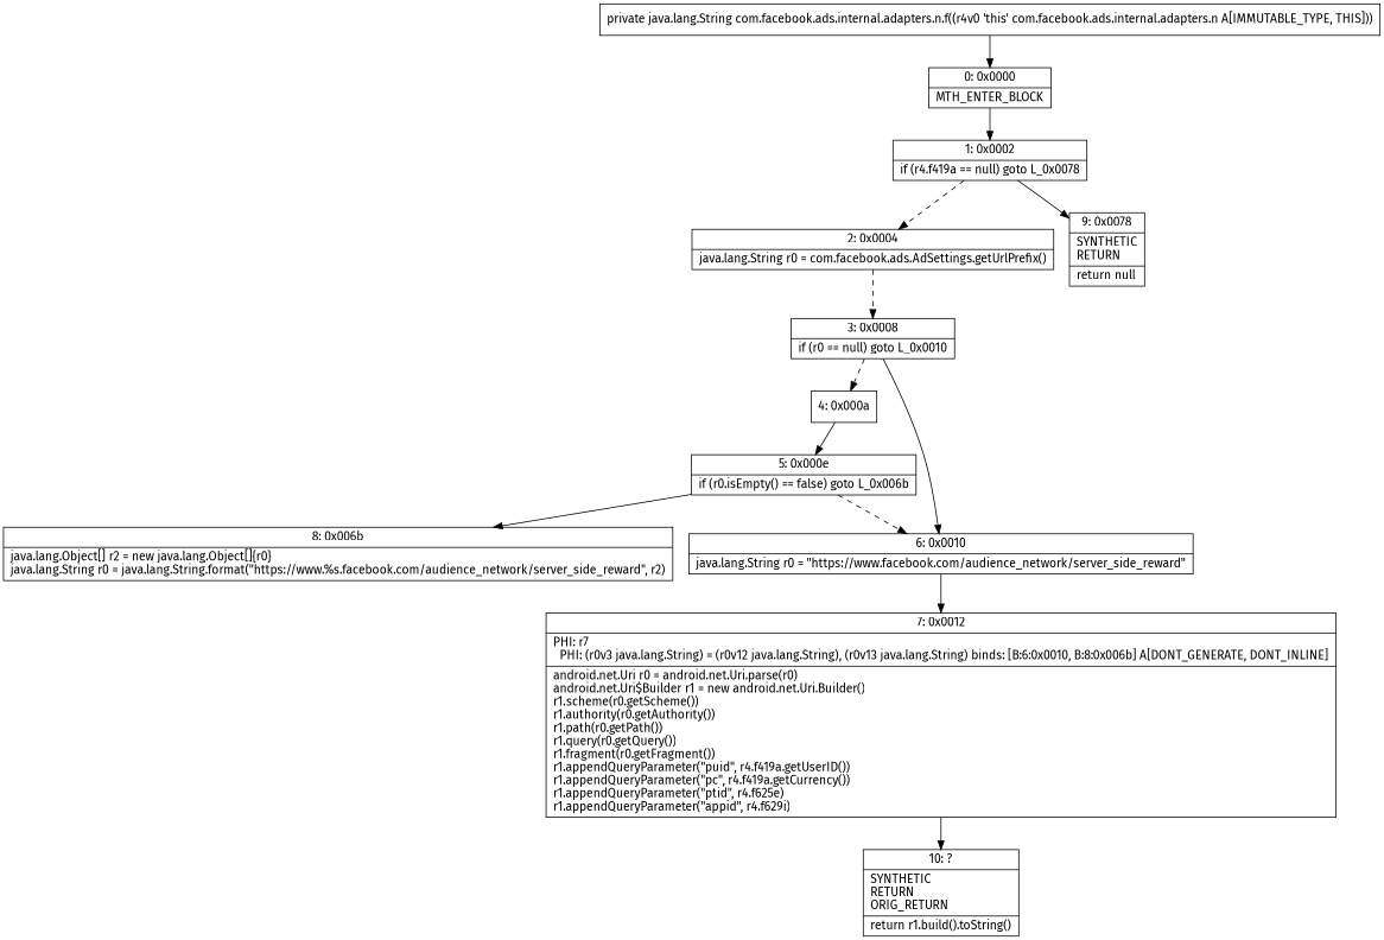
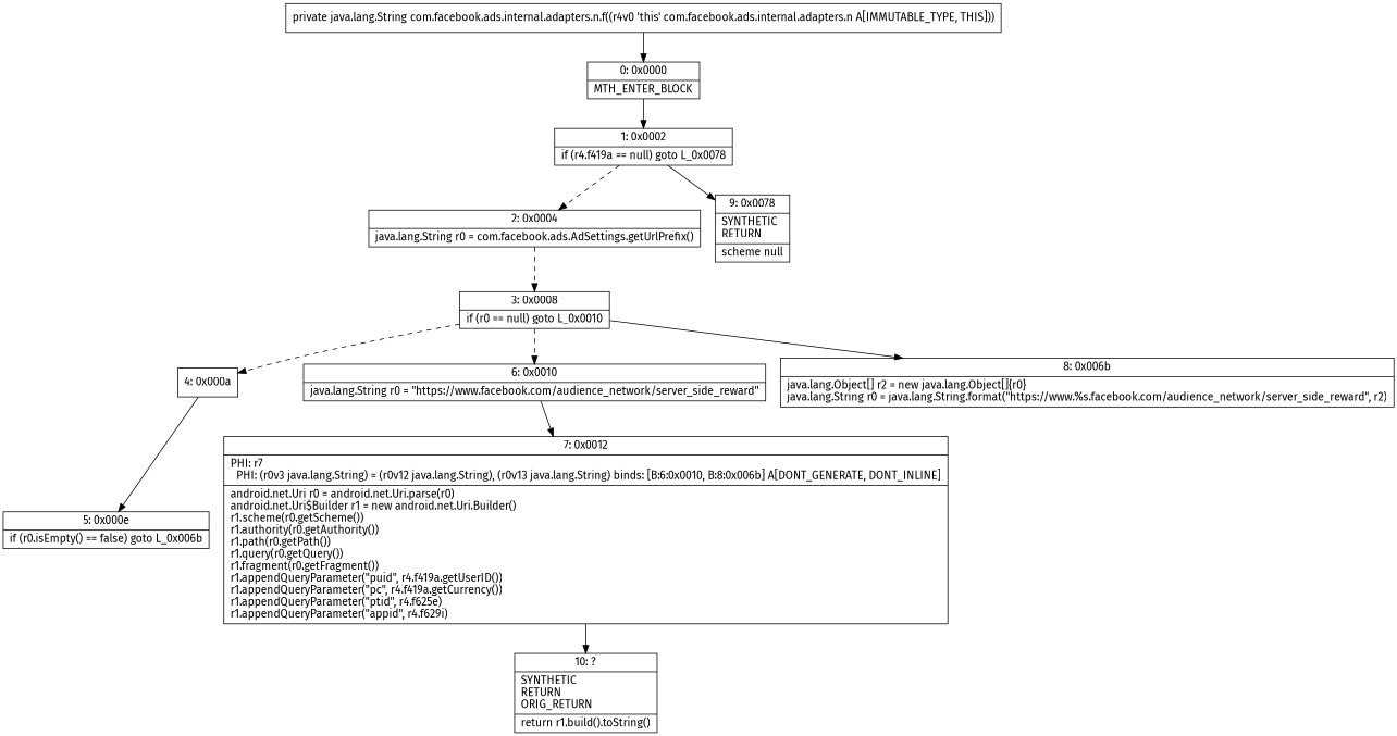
  digraph {
    fontname="Fira Sans"
    node [fontname="Fira Sans" shape=record]
    edge [fontname="Fira Sans"]
    n1 [label="{0\:\ 0x0000|MTH_ENTER_BLOCK\l}"]
    n2 [label="{1\:\ 0x0002|if (r4.f419a == null) goto L_0x0078\l}"]
    n3 [label="{2\:\ 0x0004|java.lang.String r0 = com.facebook.ads.AdSettings.getUrlPrefix()\l}"]
-   n4 [label="{9\:\ 0x0078|SYNTHETIC\lRETURN\l|return null\l}"]
+   n4 [label="{9\:\ 0x0078|SYNTHETIC\lRETURN\l|scheme null\l}"]
    n5 [label="{3\:\ 0x0008|if (r0 == null) goto L_0x0010\l}"]
    n6 [label="{4\:\ 0x000a}"]
    n7 [label="{6\:\ 0x0010|java.lang.String r0 = \"https:\/\/www.facebook.com\/audience_network\/server_side_reward\"\l}"]
    n8 [label="{5\:\ 0x000e|if (r0.isEmpty() == false) goto L_0x006b\l}"]
    n9 [label="{7\:\ 0x0012|PHI: r7 \l  PHI: (r0v3 java.lang.String) = (r0v12 java.lang.String), (r0v13 java.lang.String) binds: [B:6:0x0010, B:8:0x006b] A[DONT_GENERATE, DONT_INLINE]\l|android.net.Uri r0 = android.net.Uri.parse(r0)\landroid.net.Uri$Builder r1 = new android.net.Uri.Builder()\lr1.scheme(r0.getScheme())\lr1.authority(r0.getAuthority())\lr1.path(r0.getPath())\lr1.query(r0.getQuery())\lr1.fragment(r0.getFragment())\lr1.appendQueryParameter(\"puid\", r4.f419a.getUserID())\lr1.appendQueryParameter(\"pc\", r4.f419a.getCurrency())\lr1.appendQueryParameter(\"ptid\", r4.f625e)\lr1.appendQueryParameter(\"appid\", r4.f629i)\l}"]
    n10 [label="{8\:\ 0x006b|java.lang.Object[] r2 = new java.lang.Object[]\{r0\}\ljava.lang.String r0 = java.lang.String.format(\"https:\/\/www.%s.facebook.com\/audience_network\/server_side_reward\", r2)\l}"]
    n11 [label="{10\:\ ?|SYNTHETIC\lRETURN\lORIG_RETURN\l|return r1.build().toString()\l}"]
    n12 [label="{private java.lang.String com.facebook.ads.internal.adapters.n.f((r4v0 'this' com.facebook.ads.internal.adapters.n A[IMMUTABLE_TYPE, THIS])) }"]
    n1 -> n2
    n2 -> n3 [style=dashed]
    n2 -> n4
    n3 -> n5 [style=dashed]
    n5 -> n6 [style=dashed]
-   n5 -> n7
+   n5 -> n7 [style=dashed]
    n6 -> n8
    n7 -> n9
-   n8 -> n7 [style=dashed]
-   n8 -> n10
+   n5 -> n10
    n9 -> n11
    n12 -> n1
  }
